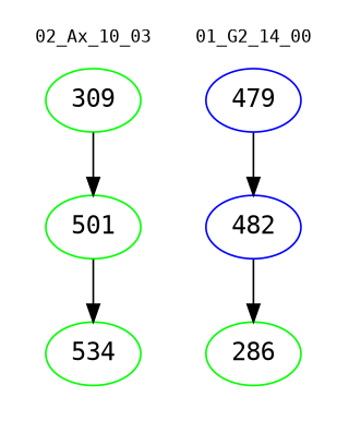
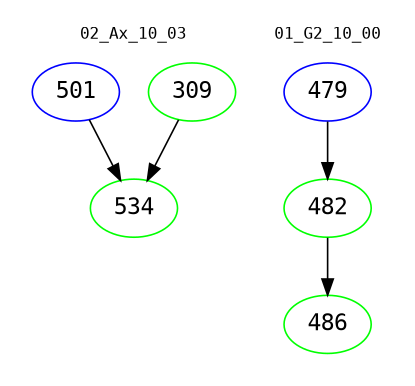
  digraph {
    fontname="DejaVu Sans Mono"
    node [color=green fontname="DejaVu Sans Mono"]
    edge [color=black fontname="DejaVu Sans Mono"]
    n1 [label=309]
-   n2 [label=501]
+   n2 [color=blue label=501]
    n3 [label=534]
    n4 [color=blue label=479]
-   n5 [color=blue label=482]
-   n6 [label=286]
+   n5 [label=482]
+   n6 [label=486]
    subgraph cluster_1 {
      color=white
      fontsize=10
      label="02_Ax_10_03"
      n1
      n2
      n3
    }
    subgraph cluster_2 {
      color=white
      fontsize=10
-     label="01_G2_14_00"
+     label="01_G2_10_00"
      n4
      n5
      n6
    }
-   n1 -> n2
+   n1 -> n3
    n2 -> n3
    n4 -> n5
    n5 -> n6
  }
